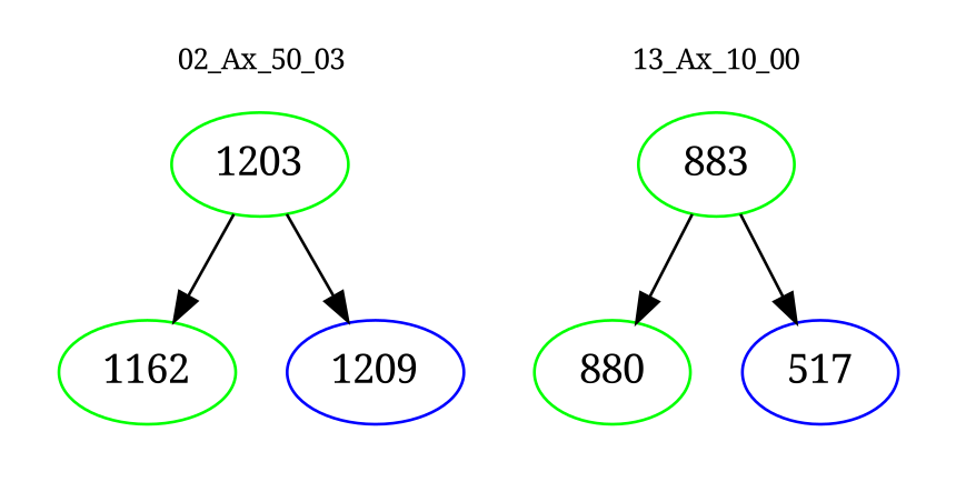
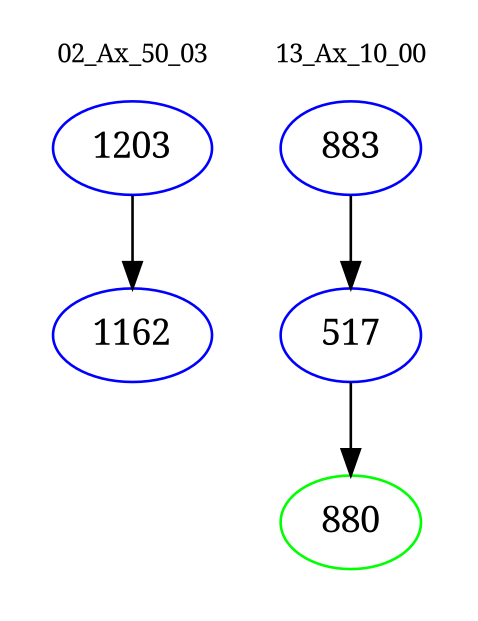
  digraph {
    fontname="Noto Serif"
    node [color=blue fontname="Noto Serif"]
    edge [color=black fontname="Noto Serif"]
-   n1 [color=green label=1203]
-   n2 [color=green label=1162]
-   n3 [label=1209]
-   n4 [color=green label=883]
+   n1 [label=1203]
+   n2 [label=1162]
+   n4 [label=883]
    n5 [color=green label=880]
    n6 [label=517]
    subgraph cluster_1 {
      color=white
      fontsize=10
      label="02_Ax_50_03"
      n1
      n2
-     n3
    }
    subgraph cluster_2 {
      color=white
      fontsize=10
      label="13_Ax_10_00"
      n4
      n5
      n6
    }
    n1 -> n2
-   n1 -> n3
-   n4 -> n5
+   n6 -> n5
    n4 -> n6
  }
